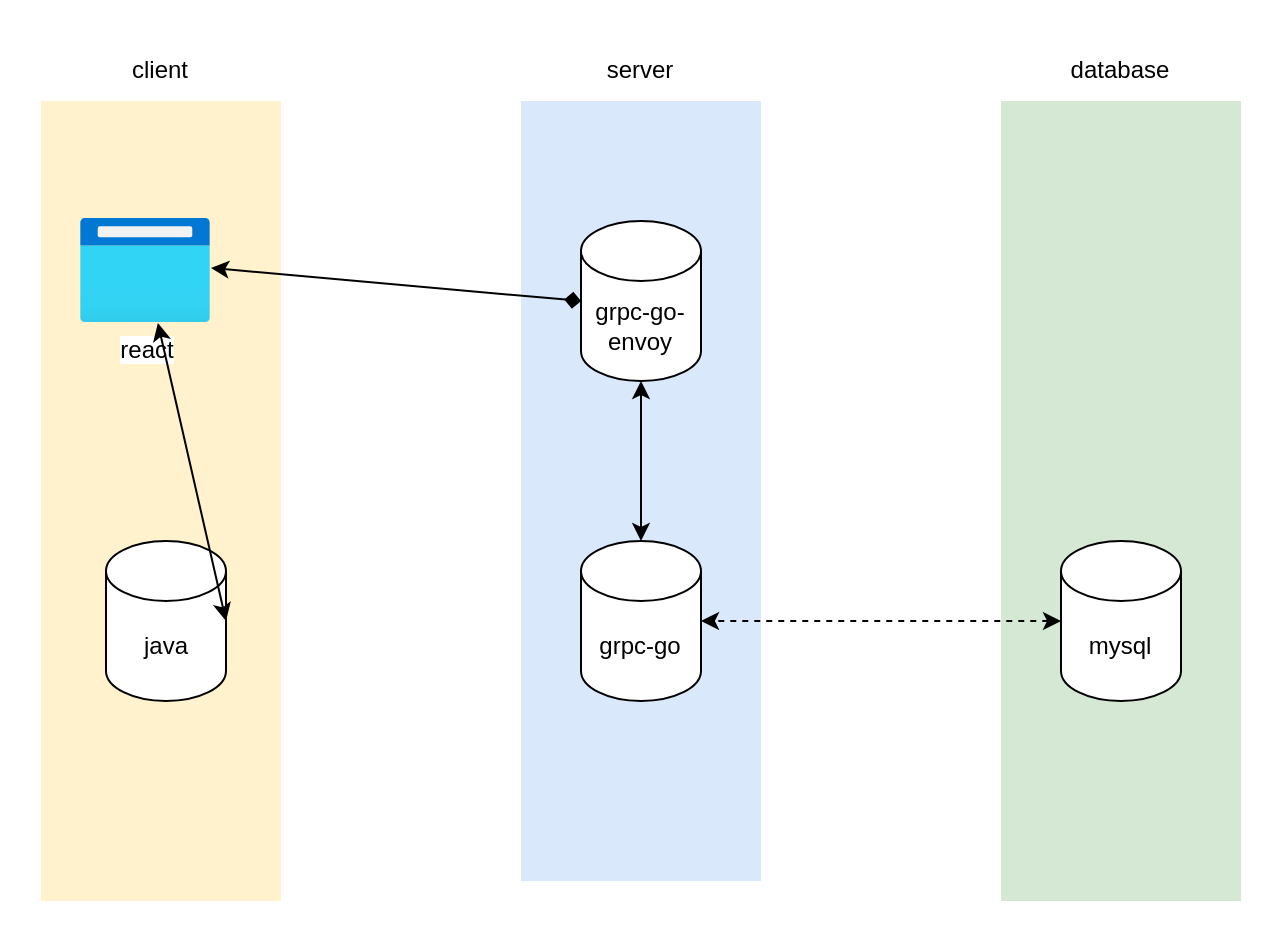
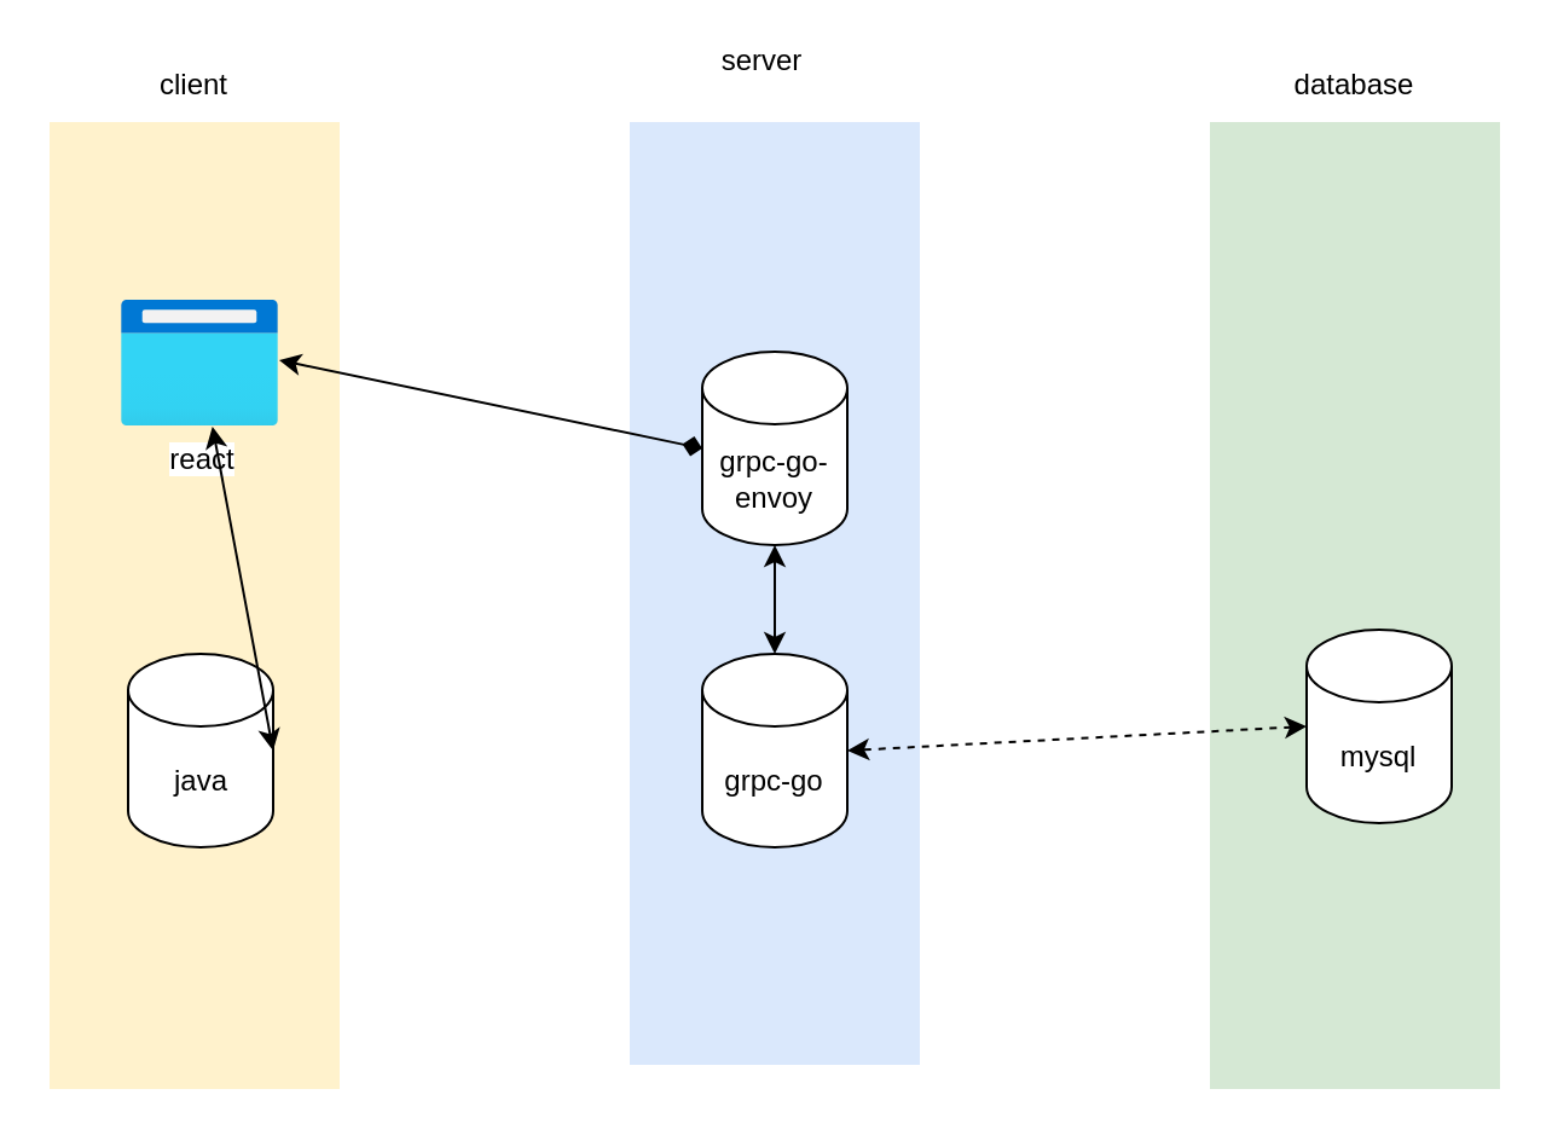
  <mxCell id="0" />
  <mxCell id="1" parent="0" />
  <mxCell id="2" value="" style="rounded=0;whiteSpace=wrap;html=1;fillColor=#dae8fc;strokeColor=none;" vertex="1" parent="1"><mxGeometry x="260" y="50" width="120" height="390" as="geometry" /></mxCell>
  <mxCell id="3" value="" style="rounded=0;whiteSpace=wrap;html=1;fillColor=#d5e8d4;strokeColor=none;" vertex="1" parent="1"><mxGeometry x="500" y="50" width="120" height="400" as="geometry" /></mxCell>
  <mxCell id="4" value="" style="rounded=0;whiteSpace=wrap;html=1;fillColor=#fff2cc;strokeColor=none;" vertex="1" parent="1"><mxGeometry x="20" y="50" width="120" height="400" as="geometry" /></mxCell>
- <mxCell id="5" value="mysql" style="shape=cylinder3;whiteSpace=wrap;html=1;boundedLbl=1;backgroundOutline=1;size=15;" vertex="1" parent="1"><mxGeometry x="530" y="270" width="60" height="80" as="geometry" /></mxCell>
+ <mxCell id="5" value="mysql" style="shape=cylinder3;whiteSpace=wrap;html=1;boundedLbl=1;backgroundOutline=1;size=15;" vertex="1" parent="1"><mxGeometry x="540" y="260" width="60" height="80" as="geometry" /></mxCell>
  <mxCell id="6" value="java" style="shape=cylinder3;whiteSpace=wrap;html=1;boundedLbl=1;backgroundOutline=1;size=15;" vertex="1" parent="1"><mxGeometry x="52.5" y="270" width="60" height="80" as="geometry" /></mxCell>
  <mxCell id="7" value="grpc-go" style="shape=cylinder3;whiteSpace=wrap;html=1;boundedLbl=1;backgroundOutline=1;size=15;" vertex="1" parent="1"><mxGeometry x="290" y="270" width="60" height="80" as="geometry" /></mxCell>
- <mxCell id="8" value="grpc-go-envoy" style="shape=cylinder3;whiteSpace=wrap;html=1;boundedLbl=1;backgroundOutline=1;size=15;" vertex="1" parent="1"><mxGeometry x="290" y="110" width="60" height="80" as="geometry" /></mxCell>
- <mxCell id="9" value="react" style="aspect=fixed;html=1;points=[];align=center;image;fontSize=12;image=img/lib/azure2/general/Browser.svg;" vertex="1" parent="1"><mxGeometry x="40" y="109" width="65" height="52" as="geometry" /></mxCell>
+ <mxCell id="8" value="grpc-go-envoy" style="shape=cylinder3;whiteSpace=wrap;html=1;boundedLbl=1;backgroundOutline=1;size=15;" vertex="1" parent="1"><mxGeometry x="290" y="145" width="60" height="80" as="geometry" /></mxCell>
+ <mxCell id="9" value="react" style="aspect=fixed;html=1;points=[];align=center;image;fontSize=12;image=img/lib/azure2/general/Browser.svg;" vertex="1" parent="1"><mxGeometry x="50" y="124" width="65" height="52" as="geometry" /></mxCell>
  <mxCell id="10" value="client" style="text;html=1;strokeColor=none;fillColor=none;align=center;verticalAlign=middle;whiteSpace=wrap;rounded=0;" vertex="1" parent="1"><mxGeometry x="50" y="20" width="60" height="30" as="geometry" /></mxCell>
- <mxCell id="11" value="server" style="text;html=1;strokeColor=none;fillColor=none;align=center;verticalAlign=middle;whiteSpace=wrap;rounded=0;" vertex="1" parent="1"><mxGeometry x="290" y="20" width="60" height="30" as="geometry" /></mxCell>
+ <mxCell id="11" value="server" style="text;html=1;strokeColor=none;fillColor=none;align=center;verticalAlign=middle;whiteSpace=wrap;rounded=0;" vertex="1" parent="1"><mxGeometry x="285" y="10" width="60" height="30" as="geometry" /></mxCell>
  <mxCell id="12" value="database" style="text;html=1;strokeColor=none;fillColor=none;align=center;verticalAlign=middle;whiteSpace=wrap;rounded=0;" vertex="1" parent="1"><mxGeometry x="530" y="20" width="60" height="30" as="geometry" /></mxCell>
  <mxCell id="13" value="" style="endArrow=diamond;startArrow=classic;html=1;rounded=0;entryX=0;entryY=0.5;entryDx=0;entryDy=0;entryPerimeter=0;exitX=1;exitY=0.471;exitDx=0;exitDy=0;exitPerimeter=0;" edge="1" parent="1" source="9" target="8"><mxGeometry width="50" height="50" relative="1" as="geometry"><mxPoint x="110" y="116" as="sourcePoint" /><mxPoint x="380" y="300" as="targetPoint" /></mxGeometry></mxCell>
  <mxCell id="14" value="" style="endArrow=classic;startArrow=classic;html=1;rounded=0;exitX=1;exitY=0.5;exitDx=0;exitDy=0;exitPerimeter=0;" edge="1" parent="1" source="6" target="9"><mxGeometry width="50" height="50" relative="1" as="geometry"><mxPoint x="125" y="124.492" as="sourcePoint" /><mxPoint x="300" y="160" as="targetPoint" /></mxGeometry></mxCell>
  <mxCell id="15" value="" style="endArrow=classic;startArrow=classic;html=1;rounded=0;entryX=0.5;entryY=0;entryDx=0;entryDy=0;entryPerimeter=0;exitX=0.5;exitY=1;exitDx=0;exitDy=0;exitPerimeter=0;" edge="1" parent="1" source="8" target="7"><mxGeometry width="50" height="50" relative="1" as="geometry"><mxPoint x="122.5" y="320" as="sourcePoint" /><mxPoint x="300" y="320" as="targetPoint" /></mxGeometry></mxCell>
  <mxCell id="16" value="" style="endArrow=classic;startArrow=classic;html=1;rounded=0;exitX=0;exitY=0.5;exitDx=0;exitDy=0;exitPerimeter=0;entryX=1;entryY=0.5;entryDx=0;entryDy=0;entryPerimeter=0;dashed=1;" edge="1" parent="1" source="5" target="7"><mxGeometry width="50" height="50" relative="1" as="geometry"><mxPoint x="330" y="200" as="sourcePoint" /><mxPoint x="340" y="320" as="targetPoint" /></mxGeometry></mxCell>
